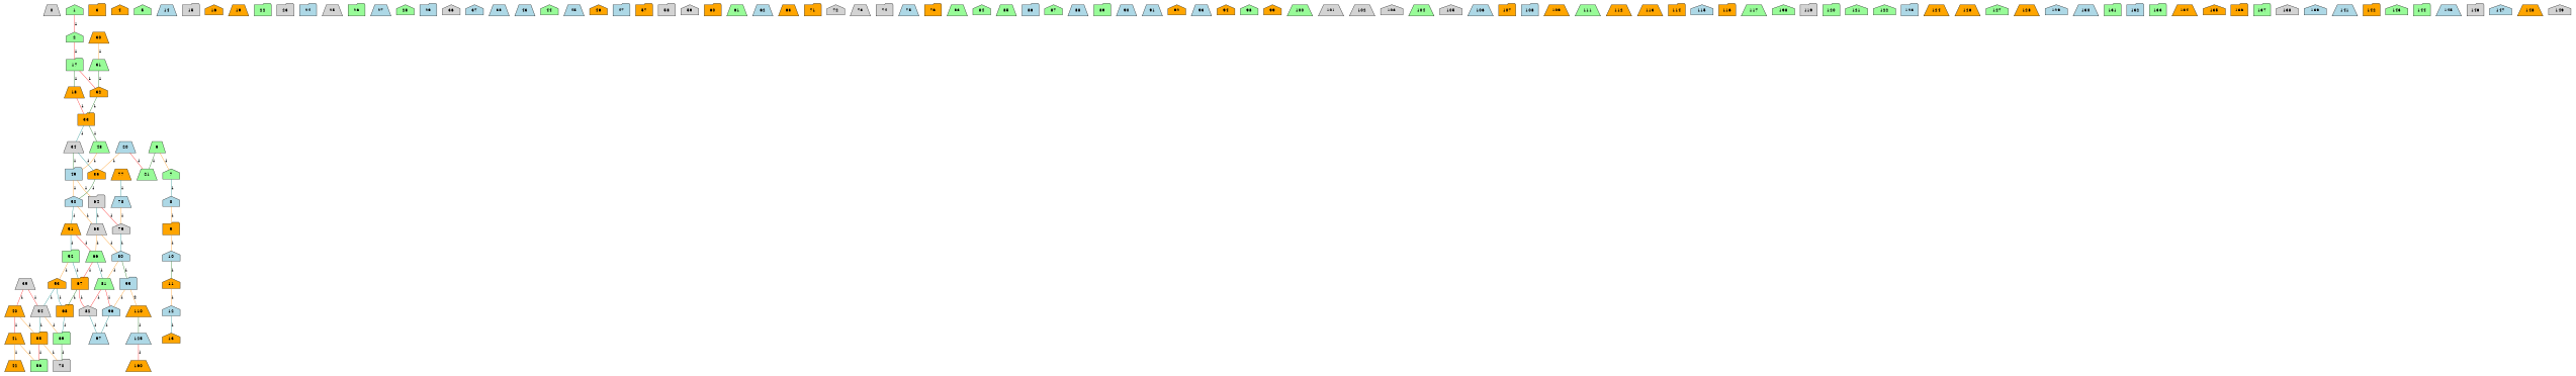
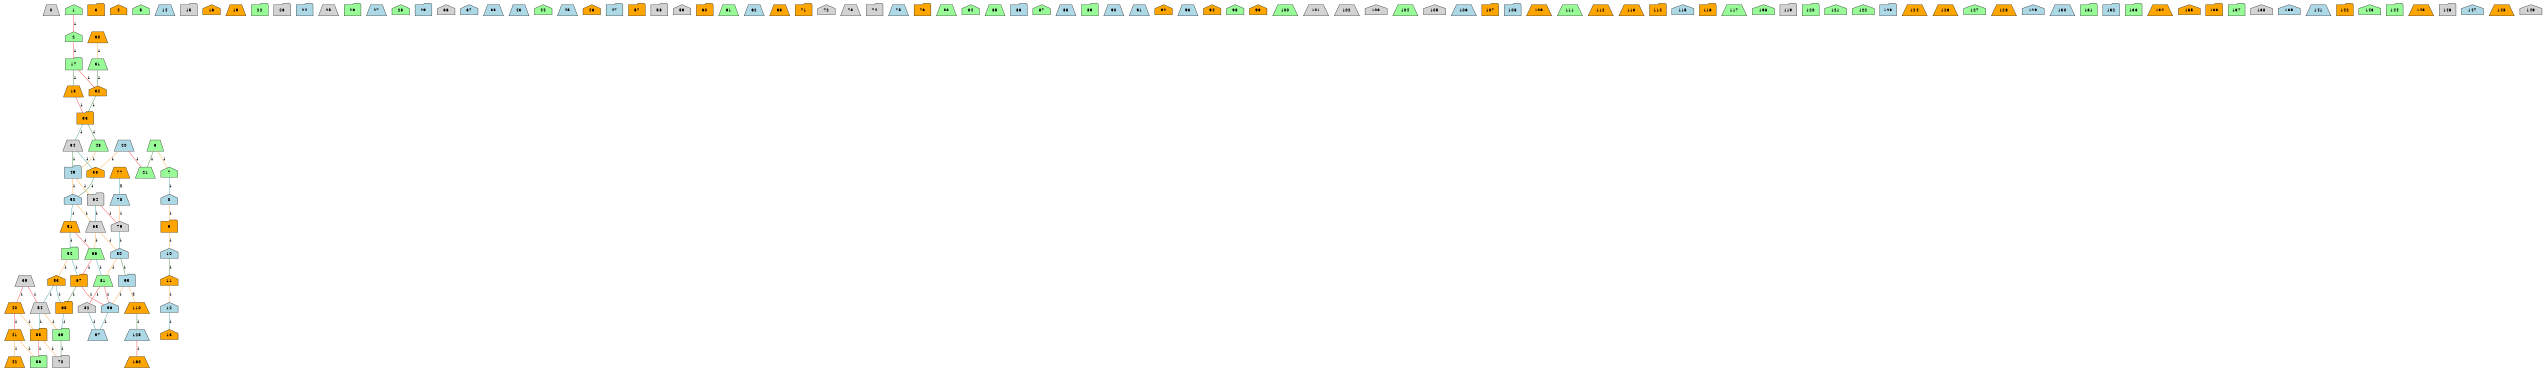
  graph {
    fontname="DejaVu Serif"
    node [fillcolor=orange fontname="DejaVu Serif" shape=trapezium style=filled]
    edge [color=darkorange fontname="DejaVu Serif"]
    0 [fillcolor=lightgrey]
    1 [fillcolor=palegreen shape=house]
    2 [fillcolor=palegreen shape=house]
    17 [fillcolor=palegreen shape=folder]
    18
    32 [shape=house]
    3 [shape=folder]
    4 [shape=house]
    5 [fillcolor=palegreen shape=house]
    6 [fillcolor=palegreen]
    7 [fillcolor=palegreen shape=house]
    21 [fillcolor=palegreen]
    8 [fillcolor=lightblue shape=house]
    9 [shape=folder]
    10 [fillcolor=lightblue shape=house]
    11 [shape=house]
    12 [fillcolor=lightblue shape=house]
    13 [shape=house]
    14 [fillcolor=lightblue]
    15 [fillcolor=lightgrey shape=folder]
    16 [shape=house]
    33 [shape=folder]
    34 [fillcolor=lightgrey]
    48 [fillcolor=palegreen]
    19
    20 [fillcolor=lightblue]
    35 [shape=house]
    50 [fillcolor=lightblue shape=house]
    22 [fillcolor=palegreen shape=folder]
    23 [fillcolor=lightgrey shape=folder]
    24 [fillcolor=lightblue shape=folder]
    25 [fillcolor=lightgrey]
    26 [fillcolor=palegreen shape=folder]
    27 [fillcolor=lightblue]
    28 [fillcolor=palegreen shape=house]
    29 [fillcolor=lightblue shape=folder]
    31 [fillcolor=palegreen]
    30
    49 [fillcolor=lightblue shape=folder]
    64 [fillcolor=lightgrey shape=folder]
    51
    65 [fillcolor=lightgrey]
    36 [fillcolor=lightgrey shape=house]
    37 [fillcolor=lightblue shape=house]
    38 [fillcolor=lightblue]
    39 [fillcolor=lightgrey]
    40
    54 [fillcolor=lightgrey]
    41
    55 [shape=folder]
    69 [fillcolor=palegreen shape=folder]
    42
    56 [fillcolor=palegreen shape=folder]
    70 [fillcolor=lightgrey shape=folder]
    43 [fillcolor=lightblue]
    44 [fillcolor=palegreen shape=house]
    45 [fillcolor=lightblue]
    46 [shape=house]
    47 [fillcolor=lightblue shape=folder]
    79 [fillcolor=lightgrey shape=house]
    52 [fillcolor=palegreen shape=folder]
    66 [fillcolor=palegreen]
    80 [fillcolor=lightblue shape=house]
    53 [shape=house]
    67 [shape=folder]
    81 [fillcolor=palegreen]
    68 [shape=folder]
    82 [fillcolor=lightgrey shape=house]
    57 [shape=folder]
    58 [fillcolor=lightgrey shape=folder]
    59 [fillcolor=lightgrey shape=house]
    60 [shape=folder]
    61 [fillcolor=palegreen]
    62 [fillcolor=lightblue]
    63
    95 [fillcolor=lightblue shape=folder]
    96 [fillcolor=lightblue shape=house]
    97 [fillcolor=lightblue]
    71 [shape=folder]
    72 [fillcolor=lightgrey shape=house]
    73 [fillcolor=lightgrey]
    74 [fillcolor=lightgrey shape=folder]
    75 [fillcolor=lightblue]
    76 [shape=folder]
    78 [fillcolor=lightblue]
    77
    110
    83 [fillcolor=palegreen]
    84 [fillcolor=palegreen shape=house]
    85 [fillcolor=palegreen]
    86 [fillcolor=lightblue shape=folder]
    87 [fillcolor=palegreen shape=house]
    88 [fillcolor=lightblue]
    89 [fillcolor=palegreen shape=folder]
    90 [fillcolor=lightblue]
    91 [fillcolor=lightblue]
    92 [shape=house]
    93 [fillcolor=lightblue]
    94 [shape=house]
    125 [fillcolor=lightblue]
    98 [fillcolor=palegreen shape=house]
    99 [shape=house]
    100 [fillcolor=palegreen]
    101 [fillcolor=lightgrey]
    102 [fillcolor=lightgrey]
    103 [fillcolor=lightgrey shape=house]
    104 [fillcolor=palegreen]
    105 [fillcolor=lightgrey shape=house]
    106 [fillcolor=lightblue]
    107 [shape=folder]
    108 [fillcolor=lightblue shape=folder]
    109
    n113 [label=160]
    111 [fillcolor=palegreen]
    112
    113
    114 [shape=folder]
    115 [fillcolor=lightblue shape=house]
    116 [shape=folder]
    117 [fillcolor=palegreen]
    n121 [fillcolor=palegreen label=198 shape=house]
    119 [fillcolor=lightgrey shape=folder]
    120 [fillcolor=palegreen shape=folder]
    121 [fillcolor=palegreen shape=house]
    122 [fillcolor=palegreen shape=house]
    123 [fillcolor=lightblue shape=folder]
    124
    126
    127 [fillcolor=palegreen shape=house]
    128
    129 [fillcolor=lightblue shape=house]
    130 [fillcolor=lightblue]
    131 [fillcolor=palegreen shape=folder]
    132 [fillcolor=lightblue shape=folder]
    133 [fillcolor=palegreen shape=folder]
    134
    135 [shape=house]
    136 [shape=folder]
    137 [fillcolor=palegreen shape=folder]
    138 [fillcolor=lightgrey shape=house]
    139 [fillcolor=lightblue shape=house]
    141 [fillcolor=lightblue]
    142 [shape=folder]
    143 [fillcolor=palegreen shape=house]
    144 [fillcolor=palegreen shape=folder]
-   145 [fillcolor=lightblue]
+   145
    146 [fillcolor=lightgrey shape=folder]
    147 [fillcolor=lightblue shape=house]
    148
    149 [fillcolor=lightgrey shape=house]
    1 -- 2 [color=red label=1]
    2 -- 17 [color=red label=1]
    17 -- 18 [color=darkgreen label=1]
    17 -- 32 [color=red label=1]
    18 -- 33 [color=red label=1]
    32 -- 33 [color=darkgreen label=1]
    6 -- 7 [label=1]
    6 -- 21 [color=darkgreen label=1]
    7 -- 8 [color=teal label=1]
    8 -- 9 [label=1]
    9 -- 10 [label=1]
    10 -- 11 [color=darkgreen label=1]
    11 -- 12 [label=1]
    12 -- 13 [color=teal label=1]
    33 -- 34 [color=teal label=1]
    33 -- 48 [color=darkgreen label=1]
    34 -- 35 [color=teal label=1]
    34 -- 49 [color=darkgreen label=1]
    48 -- 49 [label=1]
    20 -- 21 [color=red label=1]
    20 -- 35 [label=1]
    35 -- 50 [color=darkgreen label=1]
    50 -- 51 [color=teal label=1]
    50 -- 65 [label=1]
    31 -- 32 [color=darkgreen label=1]
    30 -- 31 [label=1]
    49 -- 50 [label=1]
    49 -- 64 [label=1]
    64 -- 65 [color=teal label=1]
    64 -- 79 [color=red label=1]
    51 -- 52 [color=teal label=1]
    51 -- 66 [color=red label=1]
    65 -- 66 [label=1]
    65 -- 80 [label=1]
    39 -- 40 [color=red label=1]
    39 -- 54 [color=red label=1]
    40 -- 41 [color=red label=1]
    40 -- 55 [label=1]
    54 -- 55 [color=teal label=1]
    54 -- 69 [label=1]
    41 -- 42 [label=1]
    41 -- 56 [label=1]
    55 -- 56 [color=red label=1]
    55 -- 70 [label=1]
    69 -- 70 [color=darkgreen label=1]
    79 -- 80 [color=teal label=1]
    52 -- 53 [label=1]
    52 -- 67 [color=teal label=1]
    66 -- 67 [color=red label=1]
    66 -- 81 [color=teal label=1]
    80 -- 81 [label=1]
    80 -- 95 [color=darkgreen label=1]
    53 -- 54 [color=teal label=1]
    53 -- 68 [color=teal label=1]
    67 -- 68 [color=darkgreen label=1]
-   67 -- 82 [color=red label=1]
+   67 -- 96 [color=red label=1]
    81 -- 82 [color=red label=1]
    81 -- 96 [color=red label=1]
    68 -- 69 [color=teal label=1]
    82 -- 97 [color=teal label=1]
    95 -- 96 [label=1]
    95 -- 110 [label=2]
    96 -- 97 [color=teal label=1]
    78 -- 79 [label=1]
-   77 -- 78 [color=teal label=1]
+   77 -- 78 [color=teal label=2]
    110 -- 125 [color=darkgreen label=1]
    125 -- n113 [color=red label=1]
  }
